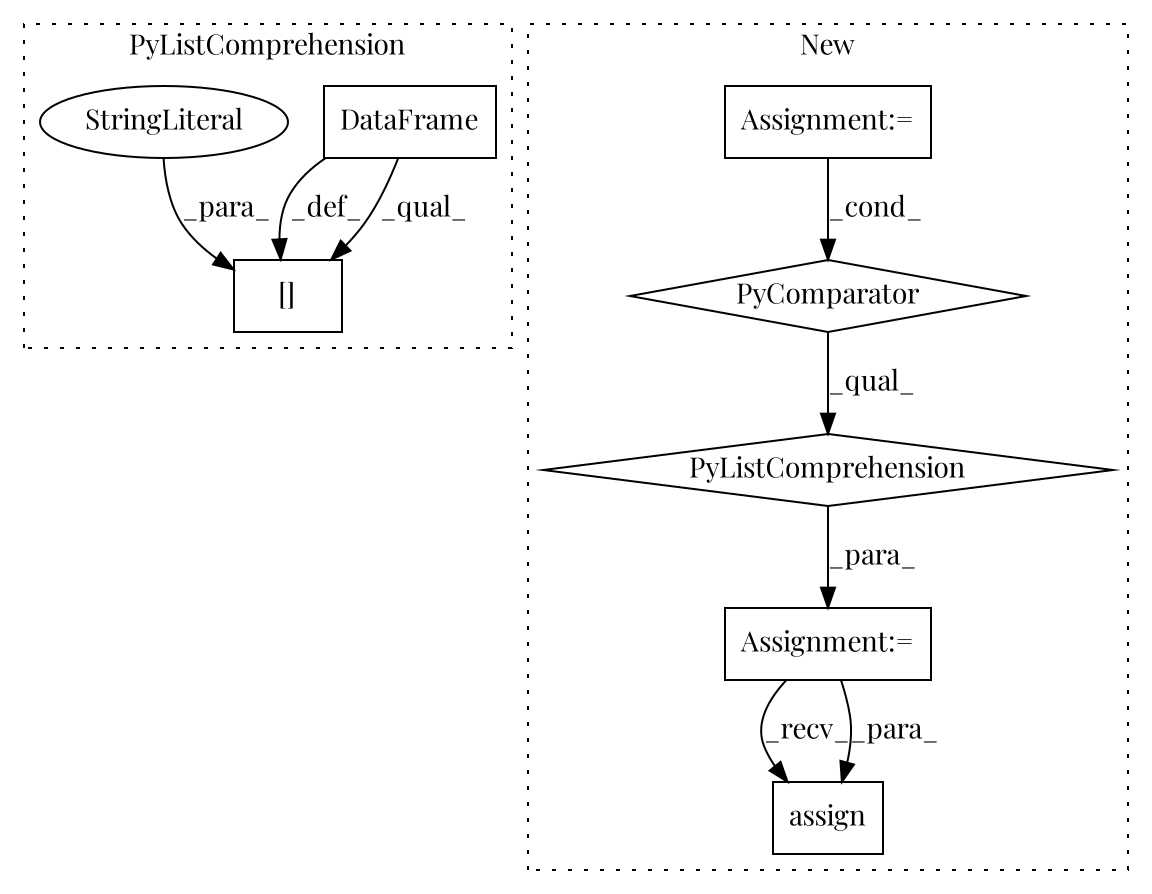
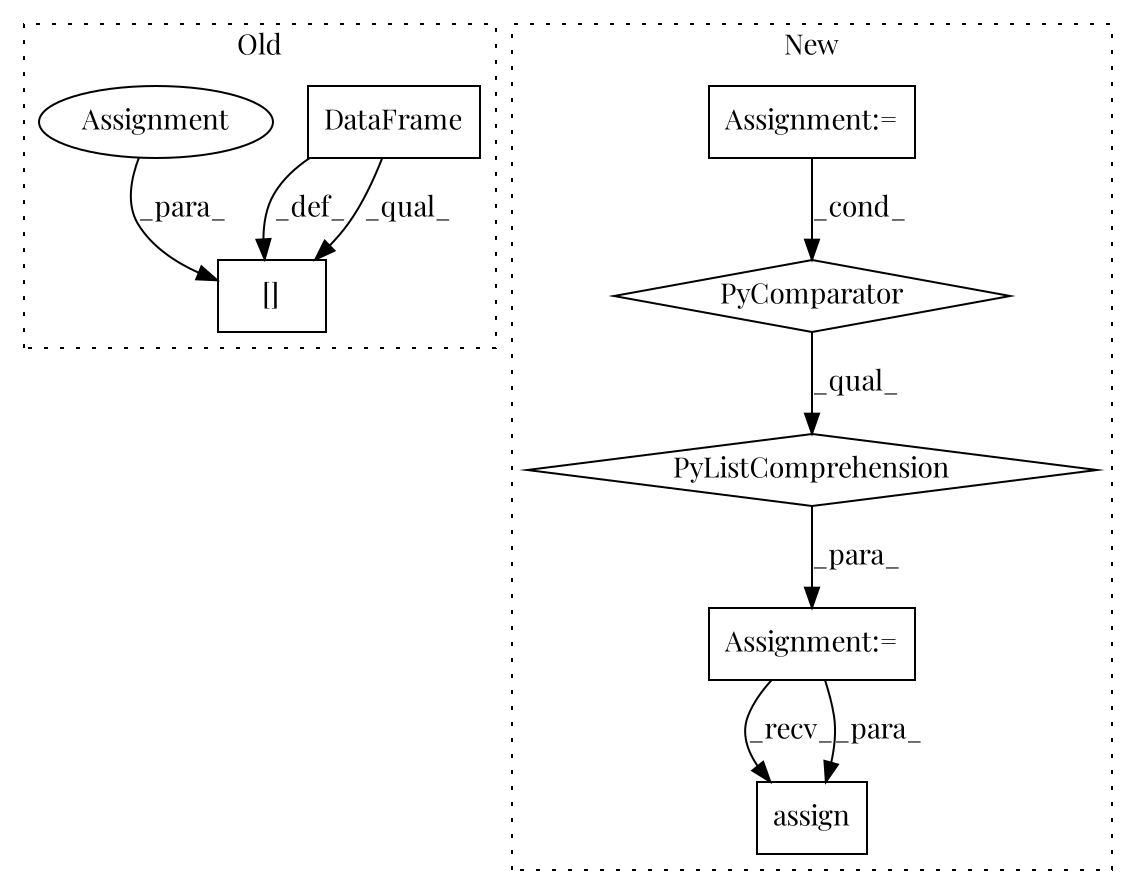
  digraph {
    fontname="Playfair Display"
    node [a=32 fontname="Playfair Display" l=23 s=6602 shape=box]
    edge [fontname="Playfair Display"]
    n1 [l=11 label=DataFrame s=6500]
    n2 [a=2 l="5,1" label="[]" s="6942,6953"]
-   n3 [a=45 l=6 label=StringLiteral s=6947 shape=ellipse]
+   n3 [a=45 l=6 label=Assignment s=6947 shape=ellipse]
    n4 [l="7,1" label=assign s="6650,6812"]
    n5 [a=109 l=179 label=PyListComprehension s=6454 shape=diamond]
    n6 [a=113 label=PyComparator shape=diamond]
    n7 [a=7 label="Assignment:="]
    n8 [a=7 l=1 label="Assignment:=" s=6426]
    subgraph cluster_1 {
-     label=PyListComprehension
+     label=Old
      style=dotted
      n1
      n2
      n3
    }
    subgraph cluster_2 {
      label=New
      style=dotted
      n4
      n5
      n6
      n7
      n8
    }
    n1 -> n2 [label=_def_]
    n1 -> n2 [label=_qual_]
    n3 -> n2 [label=_para_]
    n5 -> n8 [label=_para_]
    n6 -> n5 [label=_qual_]
    n7 -> n6 [label=_cond_]
    n8 -> n4 [label=_recv_]
    n8 -> n4 [label=_para_]
  }
